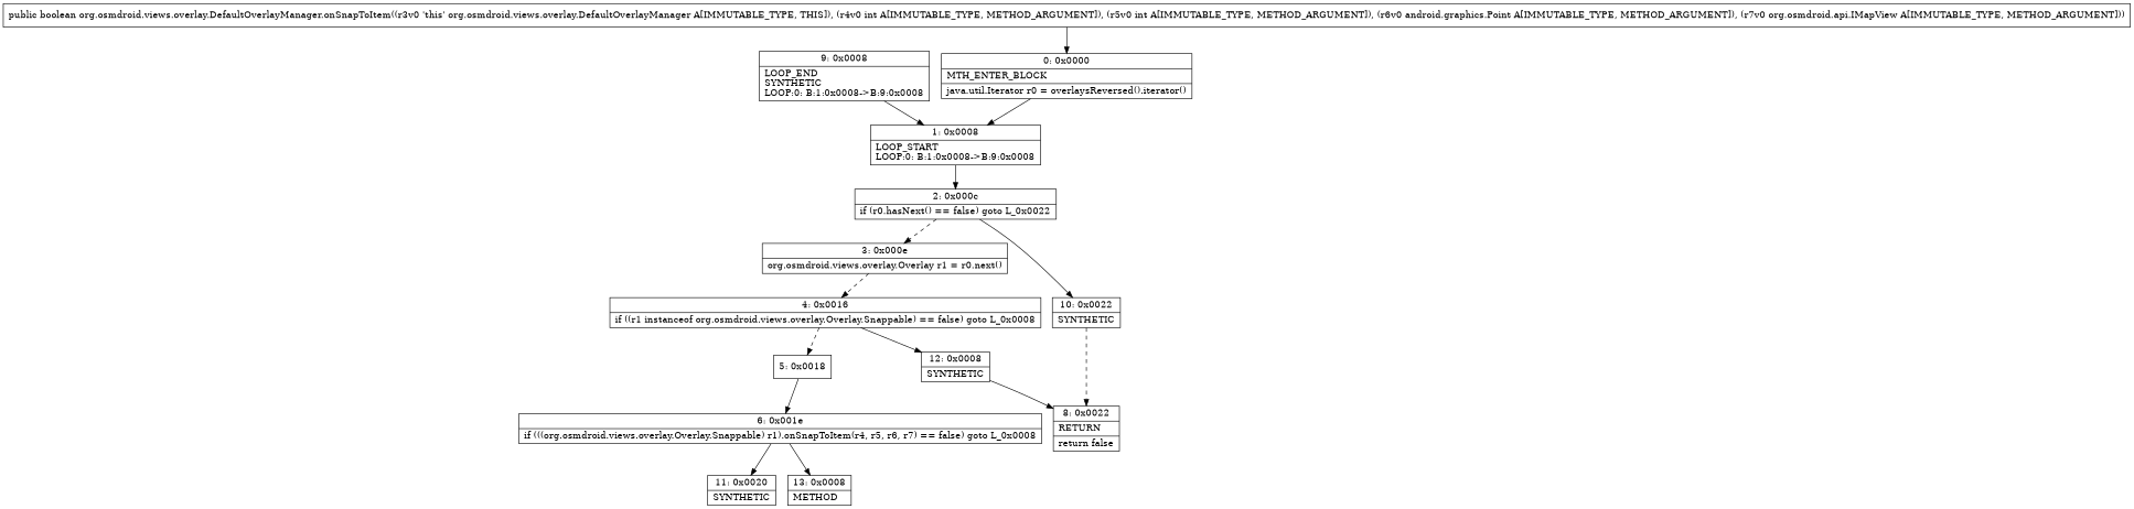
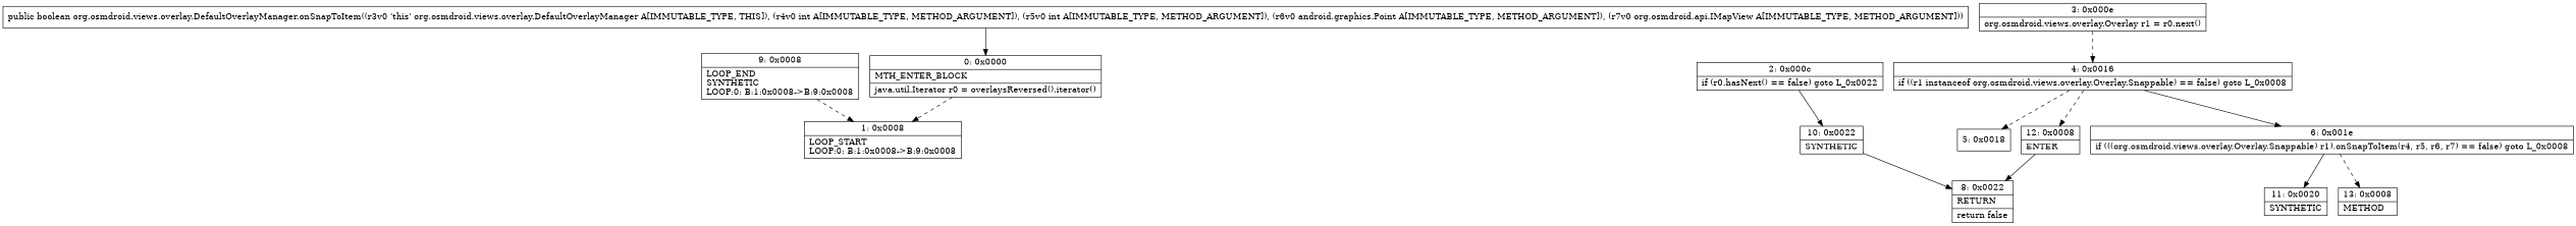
  digraph {
    node [shape=record]
    n1 [label="{0\:\ 0x0000|MTH_ENTER_BLOCK\l|java.util.Iterator r0 = overlaysReversed().iterator()\l}"]
    n2 [label="{1\:\ 0x0008|LOOP_START\lLOOP:0: B:1:0x0008\-\>B:9:0x0008\l}"]
    n3 [label="{2\:\ 0x000c|if (r0.hasNext() == false) goto L_0x0022\l}"]
    n4 [label="{3\:\ 0x000e|org.osmdroid.views.overlay.Overlay r1 = r0.next()\l}"]
    n5 [label="{10\:\ 0x0022|SYNTHETIC\l}"]
    n6 [label="{4\:\ 0x0016|if ((r1 instanceof org.osmdroid.views.overlay.Overlay.Snappable) == false) goto L_0x0008\l}"]
    n7 [label="{8\:\ 0x0022|RETURN\l|return false\l}"]
    n8 [label="{5\:\ 0x0018}"]
-   n9 [label="{12\:\ 0x0008|SYNTHETIC\l}"]
+   n9 [label="{12\:\ 0x0008|ENTER\l}"]
    n10 [label="{6\:\ 0x001e|if (((org.osmdroid.views.overlay.Overlay.Snappable) r1).onSnapToItem(r4, r5, r6, r7) == false) goto L_0x0008\l}"]
    n11 [label="{11\:\ 0x0020|SYNTHETIC\l}"]
    n12 [label="{13\:\ 0x0008|METHOD\l}"]
    n13 [label="{9\:\ 0x0008|LOOP_END\lSYNTHETIC\lLOOP:0: B:1:0x0008\-\>B:9:0x0008\l}"]
    n14 [label="{public boolean org.osmdroid.views.overlay.DefaultOverlayManager.onSnapToItem((r3v0 'this' org.osmdroid.views.overlay.DefaultOverlayManager A[IMMUTABLE_TYPE, THIS]), (r4v0 int A[IMMUTABLE_TYPE, METHOD_ARGUMENT]), (r5v0 int A[IMMUTABLE_TYPE, METHOD_ARGUMENT]), (r6v0 android.graphics.Point A[IMMUTABLE_TYPE, METHOD_ARGUMENT]), (r7v0 org.osmdroid.api.IMapView A[IMMUTABLE_TYPE, METHOD_ARGUMENT])) }"]
-   n1 -> n2
-   n2 -> n3
-   n3 -> n4 [style=dashed]
+   n1 -> n2 [style=dashed]
    n3 -> n5
    n4 -> n6 [style=dashed]
-   n5 -> n7 [style=dashed]
+   n5 -> n7
    n6 -> n8 [style=dashed]
-   n6 -> n9
-   n8 -> n10
+   n6 -> n9 [style=dashed]
+   n6 -> n10
    n9 -> n7
    n10 -> n11 [style=solid]
-   n10 -> n12
-   n13 -> n2
+   n10 -> n12 [style=dashed]
+   n13 -> n2 [style=dashed]
    n14 -> n1
  }
